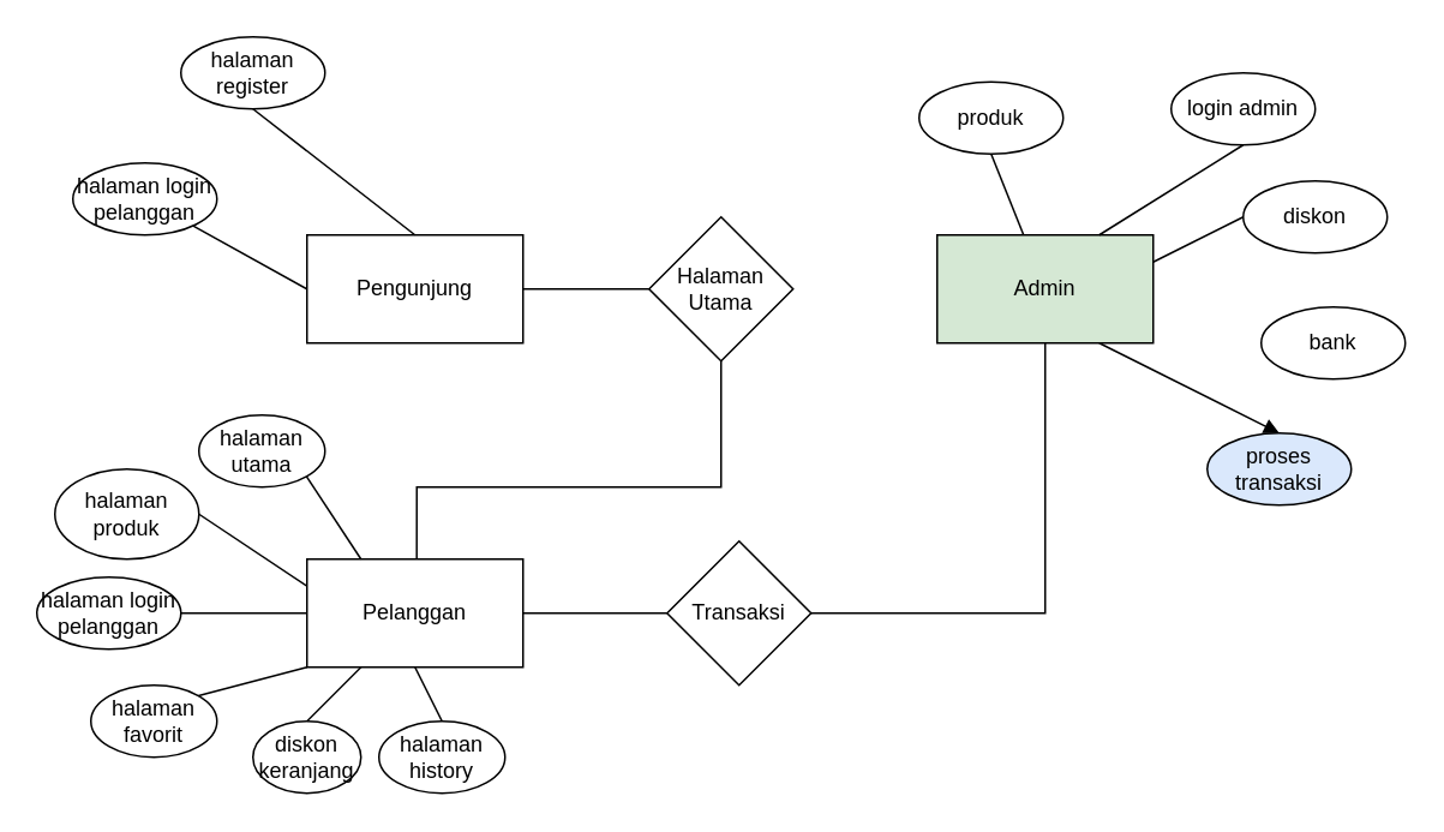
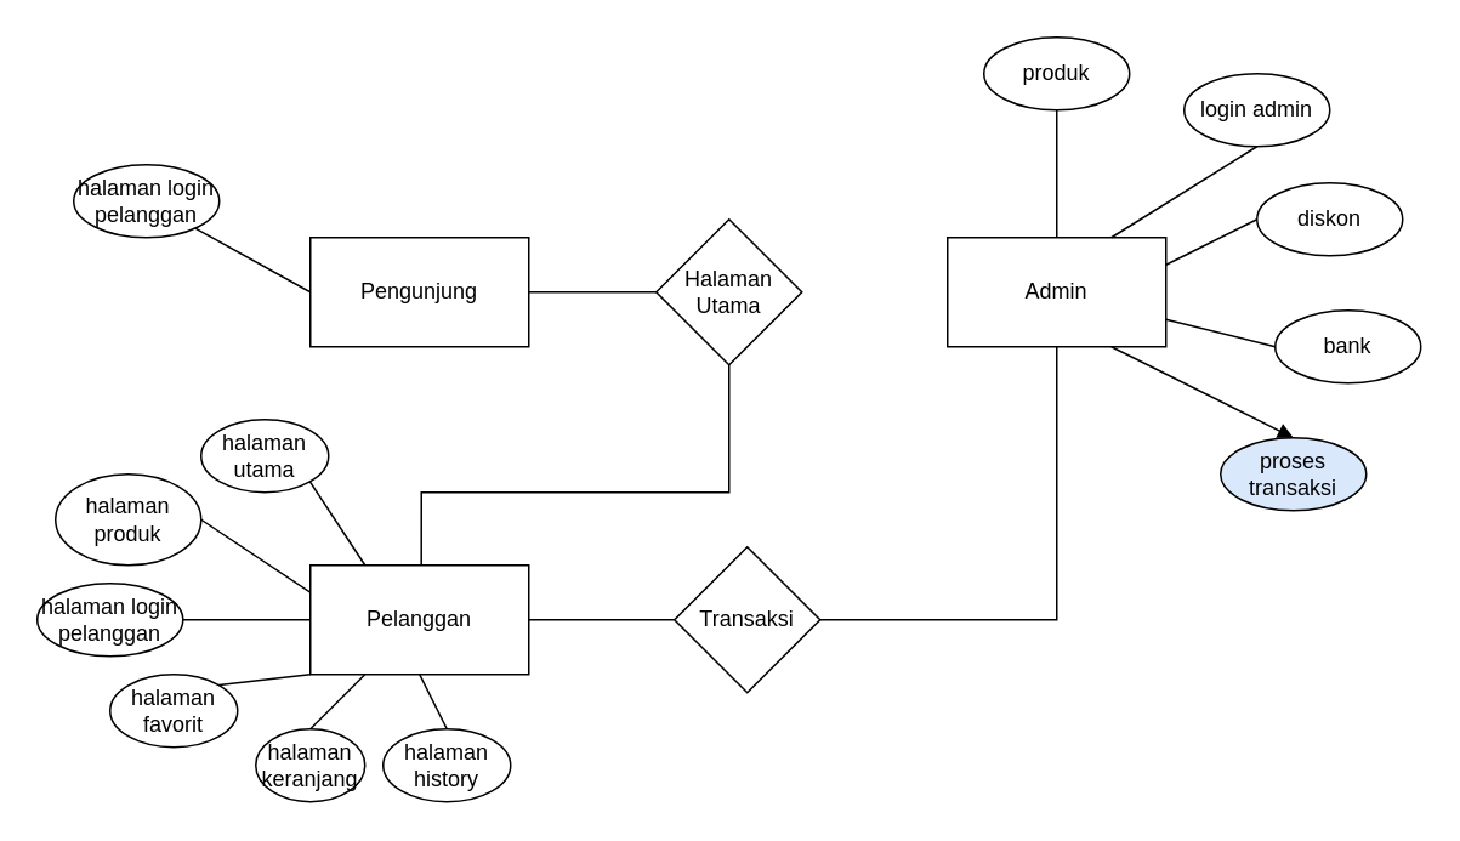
  <mxCell id="0" />
  <mxCell id="1" parent="0" />
  <mxCell id="2" value="Pengunjung" style="rounded=0;whiteSpace=wrap;html=1;" vertex="1" parent="1"><mxGeometry x="170" y="130" width="120" height="60" as="geometry" /></mxCell>
- <mxCell id="3" value="Admin" style="rounded=0;whiteSpace=wrap;html=1;fillColor=#d5e8d4;" vertex="1" parent="1"><mxGeometry x="520" y="130" width="120" height="60" as="geometry" /></mxCell>
+ <mxCell id="3" value="Admin" style="rounded=0;whiteSpace=wrap;html=1;" vertex="1" parent="1"><mxGeometry x="520" y="130" width="120" height="60" as="geometry" /></mxCell>
  <mxCell id="4" value="Pelanggan " style="rounded=0;whiteSpace=wrap;html=1;" vertex="1" parent="1"><mxGeometry x="170" y="310" width="120" height="60" as="geometry" /></mxCell>
  <mxCell id="5" value="Halaman Utama" style="rhombus;whiteSpace=wrap;html=1;" vertex="1" parent="1"><mxGeometry x="360" y="120" width="80" height="80" as="geometry" /></mxCell>
  <mxCell id="6" value="" style="endArrow=none;html=1;rounded=0;entryX=1;entryY=0.5;entryDx=0;entryDy=0;exitX=0;exitY=0.5;exitDx=0;exitDy=0;" edge="1" parent="1" source="5" target="2"><mxGeometry width="50" height="50" relative="1" as="geometry"><mxPoint x="430" y="250" as="sourcePoint" /><mxPoint x="480" y="200" as="targetPoint" /></mxGeometry></mxCell>
  <mxCell id="7" value="" style="endArrow=none;html=1;rounded=0;entryX=0.5;entryY=1;entryDx=0;entryDy=0;exitX=0.508;exitY=0;exitDx=0;exitDy=0;exitPerimeter=0;" edge="1" parent="1" source="4" target="5"><mxGeometry width="50" height="50" relative="1" as="geometry"><mxPoint x="370" y="170" as="sourcePoint" /><mxPoint x="300" y="170" as="targetPoint" /><Array as="points"><mxPoint x="231" y="270" /><mxPoint x="400" y="270" /></Array></mxGeometry></mxCell>
- <mxCell id="8" value="halaman register" style="ellipse;whiteSpace=wrap;html=1;" vertex="1" parent="1"><mxGeometry x="100" y="20" width="80" height="40" as="geometry" /></mxCell>
- <mxCell id="9" value="" style="endArrow=none;html=1;rounded=0;entryX=0.5;entryY=0;entryDx=0;entryDy=0;exitX=0.5;exitY=1;exitDx=0;exitDy=0;" edge="1" parent="1" source="8" target="2"><mxGeometry width="50" height="50" relative="1" as="geometry"><mxPoint x="530" y="170" as="sourcePoint" /><mxPoint x="450" y="170" as="targetPoint" /></mxGeometry></mxCell>
  <mxCell id="10" value="halaman login pelanggan" style="ellipse;whiteSpace=wrap;html=1;" vertex="1" parent="1"><mxGeometry x="20" y="320" width="80" height="40" as="geometry" /></mxCell>
  <mxCell id="11" value="halaman login pelanggan" style="ellipse;whiteSpace=wrap;html=1;" vertex="1" parent="1"><mxGeometry x="40" y="90" width="80" height="40" as="geometry" /></mxCell>
  <mxCell id="12" value="" style="endArrow=none;html=1;rounded=0;entryX=0;entryY=0.5;entryDx=0;entryDy=0;" edge="1" parent="1" source="11" target="2"><mxGeometry width="50" height="50" relative="1" as="geometry"><mxPoint x="370" y="170" as="sourcePoint" /><mxPoint x="300" y="170" as="targetPoint" /></mxGeometry></mxCell>
  <mxCell id="13" value="" style="endArrow=none;html=1;rounded=0;entryX=0;entryY=0.5;entryDx=0;entryDy=0;exitX=1;exitY=0.5;exitDx=0;exitDy=0;" edge="1" parent="1" source="10" target="4"><mxGeometry width="50" height="50" relative="1" as="geometry"><mxPoint x="117" y="135" as="sourcePoint" /><mxPoint x="180" y="170" as="targetPoint" /></mxGeometry></mxCell>
  <mxCell id="14" value="halaman utama" style="ellipse;whiteSpace=wrap;html=1;" vertex="1" parent="1"><mxGeometry x="110" y="230" width="70" height="40" as="geometry" /></mxCell>
  <mxCell id="15" value="halaman history" style="ellipse;whiteSpace=wrap;html=1;" vertex="1" parent="1"><mxGeometry x="210" y="400" width="70" height="40" as="geometry" /></mxCell>
- <mxCell id="16" value="halaman favorit" style="ellipse;whiteSpace=wrap;html=1;" vertex="1" parent="1"><mxGeometry x="50" y="380" width="70" height="40" as="geometry" /></mxCell>
- <mxCell id="17" value="diskon keranjang" style="ellipse;whiteSpace=wrap;html=1;" vertex="1" parent="1"><mxGeometry x="140" y="400" width="60" height="40" as="geometry" /></mxCell>
+ <mxCell id="16" value="halaman favorit" style="ellipse;whiteSpace=wrap;html=1;" vertex="1" parent="1"><mxGeometry x="60" y="370" width="70" height="40" as="geometry" /></mxCell>
+ <mxCell id="17" value="halaman keranjang" style="ellipse;whiteSpace=wrap;html=1;" vertex="1" parent="1"><mxGeometry x="140" y="400" width="60" height="40" as="geometry" /></mxCell>
  <mxCell id="18" value="halaman produk" style="ellipse;whiteSpace=wrap;html=1;" vertex="1" parent="1"><mxGeometry x="30" y="260" width="80" height="50" as="geometry" /></mxCell>
  <mxCell id="19" value="" style="endArrow=none;html=1;rounded=0;exitX=0.5;exitY=0;exitDx=0;exitDy=0;entryX=0.5;entryY=1;entryDx=0;entryDy=0;" edge="1" parent="1" source="15" target="4"><mxGeometry width="50" height="50" relative="1" as="geometry"><mxPoint x="110" y="350" as="sourcePoint" /><mxPoint x="230" y="380" as="targetPoint" /></mxGeometry></mxCell>
  <mxCell id="20" value="" style="endArrow=none;html=1;rounded=0;entryX=0.25;entryY=0;entryDx=0;entryDy=0;exitX=1;exitY=1;exitDx=0;exitDy=0;" edge="1" parent="1" source="14" target="4"><mxGeometry width="50" height="50" relative="1" as="geometry"><mxPoint x="120" y="360" as="sourcePoint" /><mxPoint x="190" y="360" as="targetPoint" /></mxGeometry></mxCell>
  <mxCell id="21" value="" style="endArrow=none;html=1;rounded=0;entryX=0;entryY=0.25;entryDx=0;entryDy=0;exitX=1;exitY=0.5;exitDx=0;exitDy=0;" edge="1" parent="1" source="18" target="4"><mxGeometry width="50" height="50" relative="1" as="geometry"><mxPoint x="180" y="274" as="sourcePoint" /><mxPoint x="210" y="320" as="targetPoint" /></mxGeometry></mxCell>
  <mxCell id="22" value="" style="endArrow=none;html=1;rounded=0;entryX=0;entryY=1;entryDx=0;entryDy=0;exitX=1;exitY=0;exitDx=0;exitDy=0;" edge="1" parent="1" source="16" target="4"><mxGeometry width="50" height="50" relative="1" as="geometry"><mxPoint x="120" y="295" as="sourcePoint" /><mxPoint x="180" y="335" as="targetPoint" /></mxGeometry></mxCell>
  <mxCell id="23" value="" style="endArrow=none;html=1;rounded=0;entryX=0.25;entryY=1;entryDx=0;entryDy=0;exitX=0.5;exitY=0;exitDx=0;exitDy=0;" edge="1" parent="1" source="17" target="4"><mxGeometry width="50" height="50" relative="1" as="geometry"><mxPoint x="120" y="396" as="sourcePoint" /><mxPoint x="180" y="380" as="targetPoint" /></mxGeometry></mxCell>
  <mxCell id="24" value="Transaksi" style="rhombus;whiteSpace=wrap;html=1;" vertex="1" parent="1"><mxGeometry x="370" y="300" width="80" height="80" as="geometry" /></mxCell>
  <mxCell id="25" value="" style="endArrow=none;html=1;rounded=0;entryX=0;entryY=0.5;entryDx=0;entryDy=0;exitX=1;exitY=0.5;exitDx=0;exitDy=0;" edge="1" parent="1" source="4" target="24"><mxGeometry width="50" height="50" relative="1" as="geometry"><mxPoint x="430" y="250" as="sourcePoint" /><mxPoint x="480" y="200" as="targetPoint" /></mxGeometry></mxCell>
  <mxCell id="26" value="" style="endArrow=none;html=1;rounded=0;entryX=0.5;entryY=1;entryDx=0;entryDy=0;exitX=1;exitY=0.5;exitDx=0;exitDy=0;" edge="1" parent="1" source="24" target="3"><mxGeometry width="50" height="50" relative="1" as="geometry"><mxPoint x="300" y="350" as="sourcePoint" /><mxPoint x="380" y="350" as="targetPoint" /><Array as="points"><mxPoint x="580" y="340" /></Array></mxGeometry></mxCell>
  <mxCell id="27" value="diskon" style="ellipse;whiteSpace=wrap;html=1;" vertex="1" parent="1"><mxGeometry x="690" y="100" width="80" height="40" as="geometry" /></mxCell>
  <mxCell id="28" value="login admin" style="ellipse;whiteSpace=wrap;html=1;" vertex="1" parent="1"><mxGeometry x="650" y="40" width="80" height="40" as="geometry" /></mxCell>
- <mxCell id="29" value="produk" style="ellipse;whiteSpace=wrap;html=1;" vertex="1" parent="1"><mxGeometry x="510" y="45" width="80" height="40" as="geometry" /></mxCell>
+ <mxCell id="29" value="produk" style="ellipse;whiteSpace=wrap;html=1;" vertex="1" parent="1"><mxGeometry x="540" y="20" width="80" height="40" as="geometry" /></mxCell>
  <mxCell id="30" value="bank" style="ellipse;whiteSpace=wrap;html=1;" vertex="1" parent="1"><mxGeometry x="700" y="170" width="80" height="40" as="geometry" /></mxCell>
  <mxCell id="31" value="proses transaksi" style="ellipse;whiteSpace=wrap;html=1;fillColor=#dae8fc;" vertex="1" parent="1"><mxGeometry x="670" y="240" width="80" height="40" as="geometry" /></mxCell>
  <mxCell id="32" value="" style="endArrow=none;html=1;rounded=0;entryX=0.5;entryY=1;entryDx=0;entryDy=0;" edge="1" parent="1" source="3" target="29"><mxGeometry width="50" height="50" relative="1" as="geometry"><mxPoint x="430" y="250" as="sourcePoint" /><mxPoint x="480" y="200" as="targetPoint" /></mxGeometry></mxCell>
  <mxCell id="33" value="" style="endArrow=none;html=1;rounded=0;entryX=0.5;entryY=1;entryDx=0;entryDy=0;exitX=0.75;exitY=0;exitDx=0;exitDy=0;" edge="1" parent="1" source="3" target="28"><mxGeometry width="50" height="50" relative="1" as="geometry"><mxPoint x="590" y="140" as="sourcePoint" /><mxPoint x="590" y="70" as="targetPoint" /></mxGeometry></mxCell>
  <mxCell id="34" value="" style="endArrow=none;html=1;rounded=0;entryX=0;entryY=0.5;entryDx=0;entryDy=0;exitX=1;exitY=0.25;exitDx=0;exitDy=0;" edge="1" parent="1" source="3" target="27"><mxGeometry width="50" height="50" relative="1" as="geometry"><mxPoint x="620" y="140" as="sourcePoint" /><mxPoint x="700" y="90" as="targetPoint" /></mxGeometry></mxCell>
+ <mxCell id="35" value="" style="endArrow=none;html=1;rounded=0;entryX=0;entryY=0.5;entryDx=0;entryDy=0;exitX=1;exitY=0.75;exitDx=0;exitDy=0;" edge="1" parent="1" source="3" target="30"><mxGeometry width="50" height="50" relative="1" as="geometry"><mxPoint x="630" y="150" as="sourcePoint" /><mxPoint x="710" y="100" as="targetPoint" /></mxGeometry></mxCell>
  <mxCell id="36" value="" style="endArrow=block;html=1;rounded=0;entryX=0.5;entryY=0;entryDx=0;entryDy=0;exitX=0.75;exitY=1;exitDx=0;exitDy=0;" edge="1" parent="1" source="3" target="31"><mxGeometry width="50" height="50" relative="1" as="geometry"><mxPoint x="640" y="160" as="sourcePoint" /><mxPoint x="720" y="110" as="targetPoint" /></mxGeometry></mxCell>
